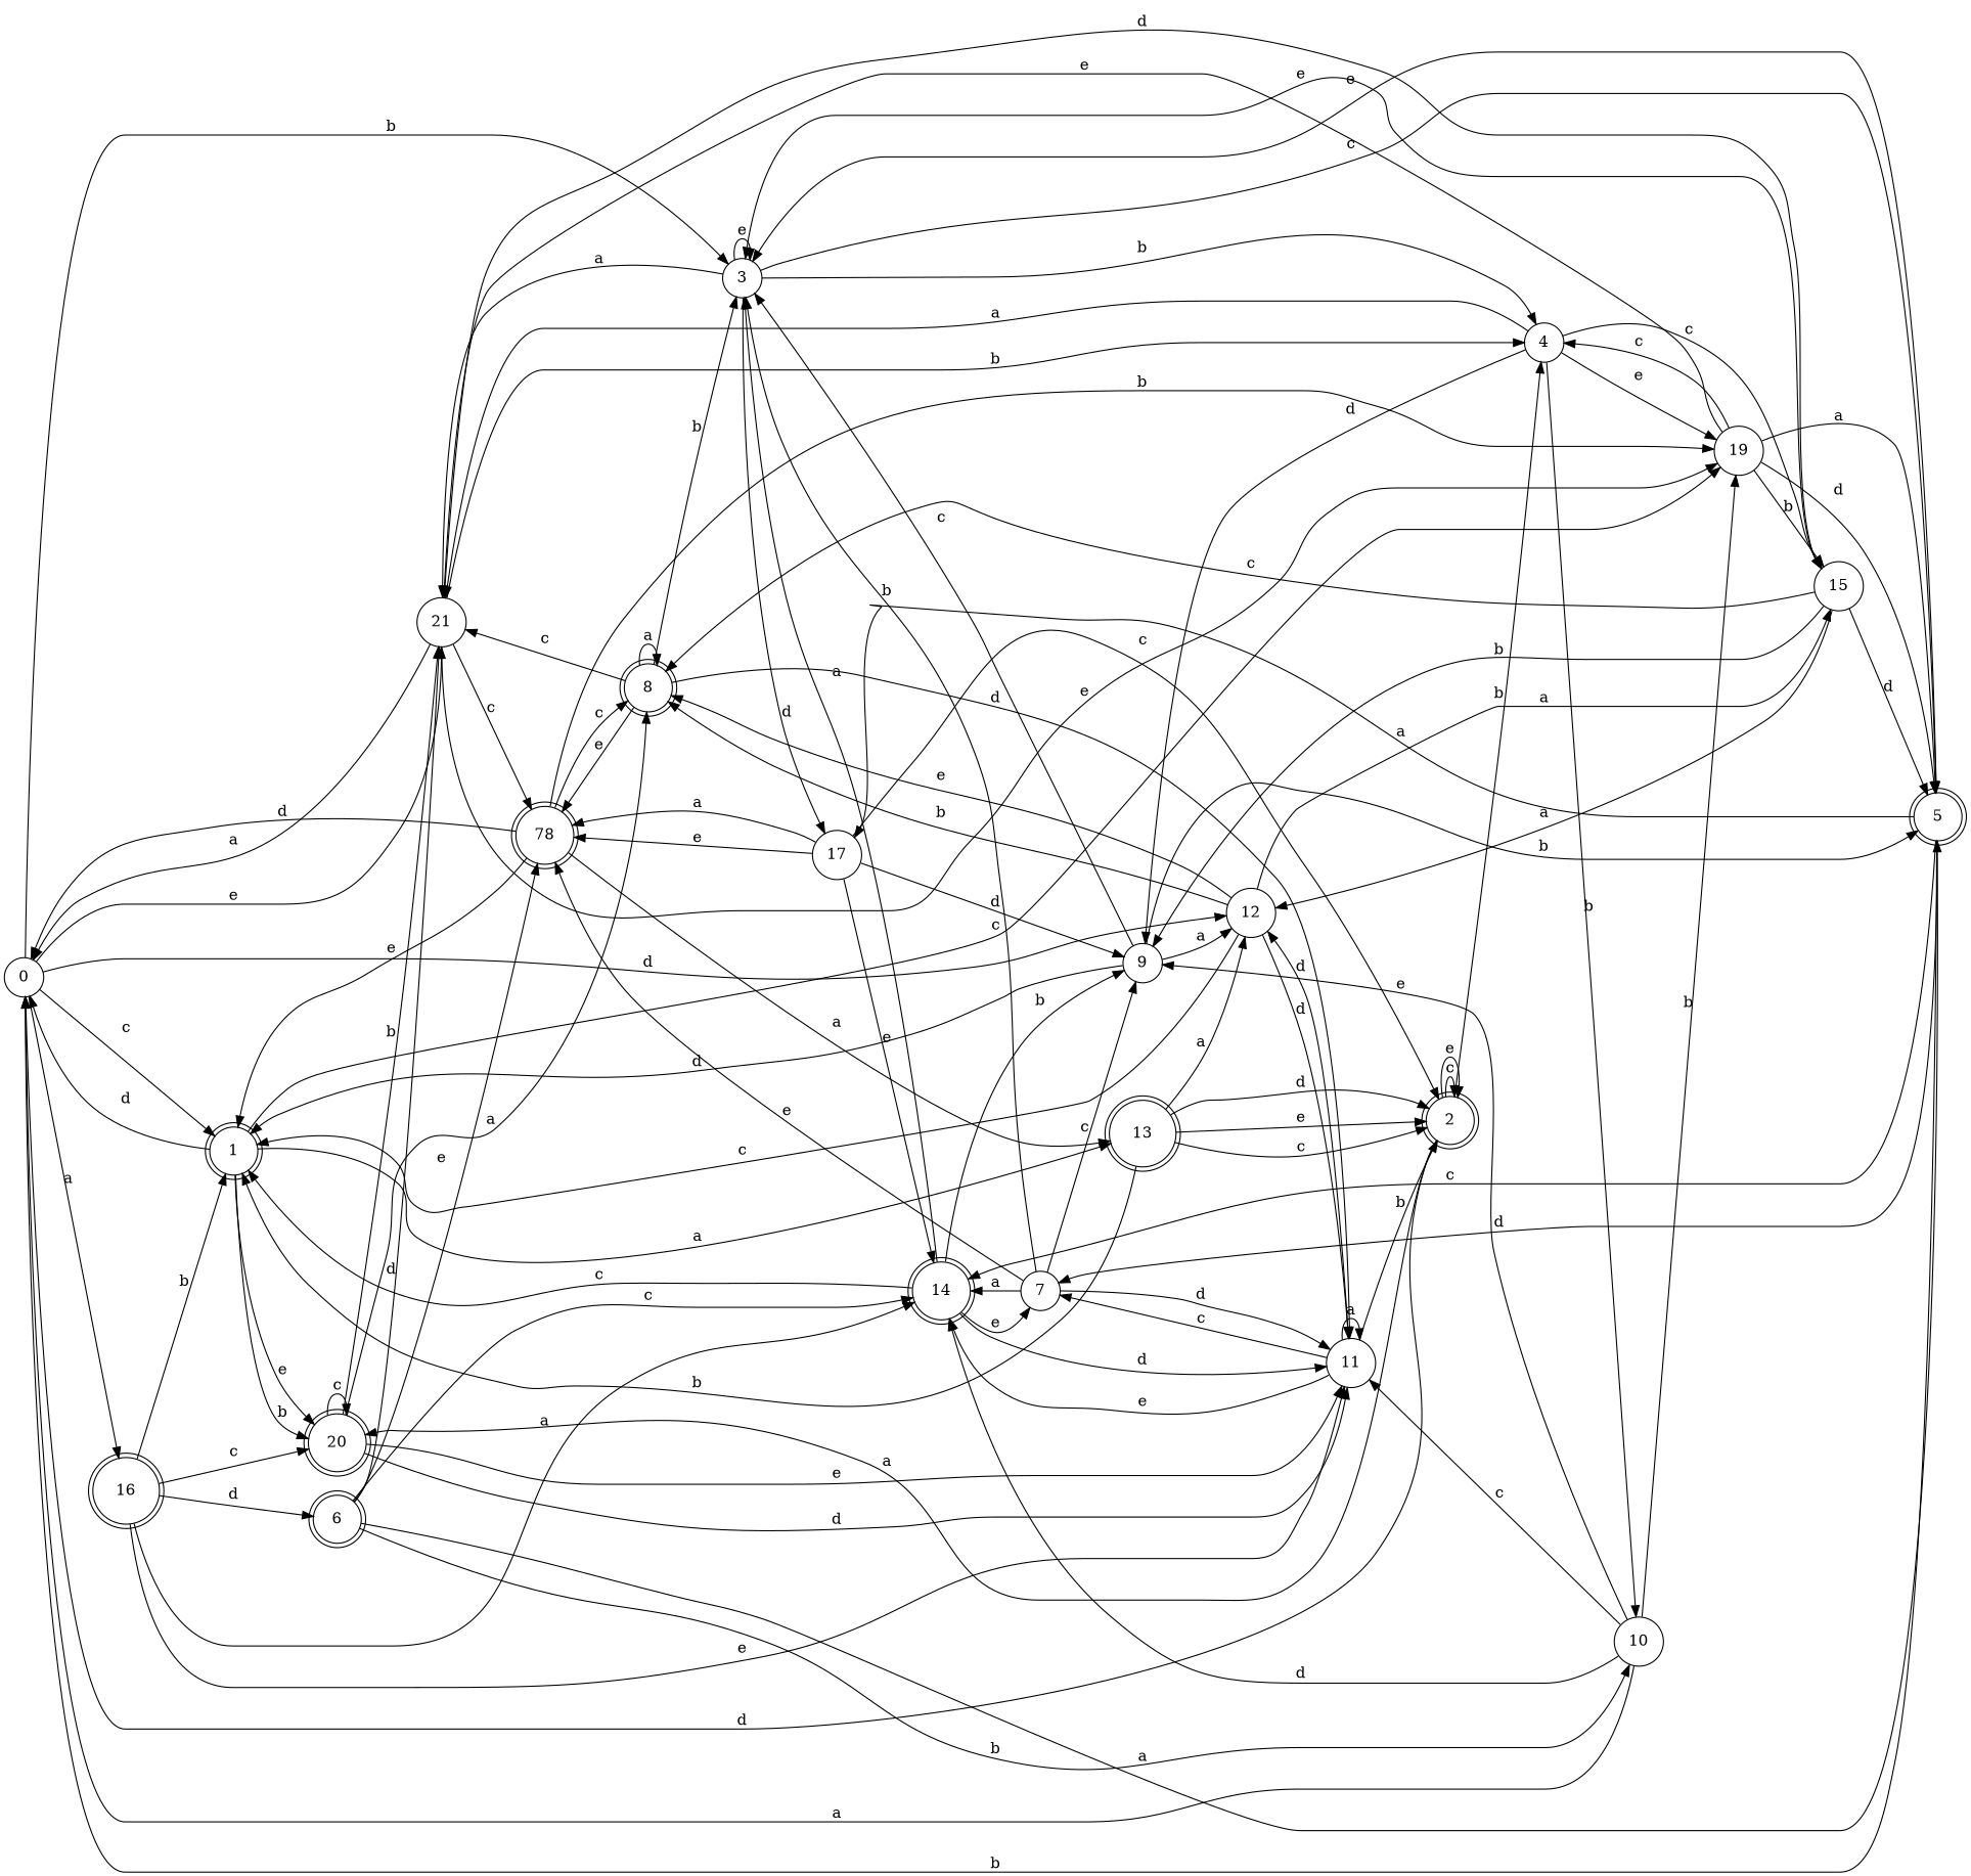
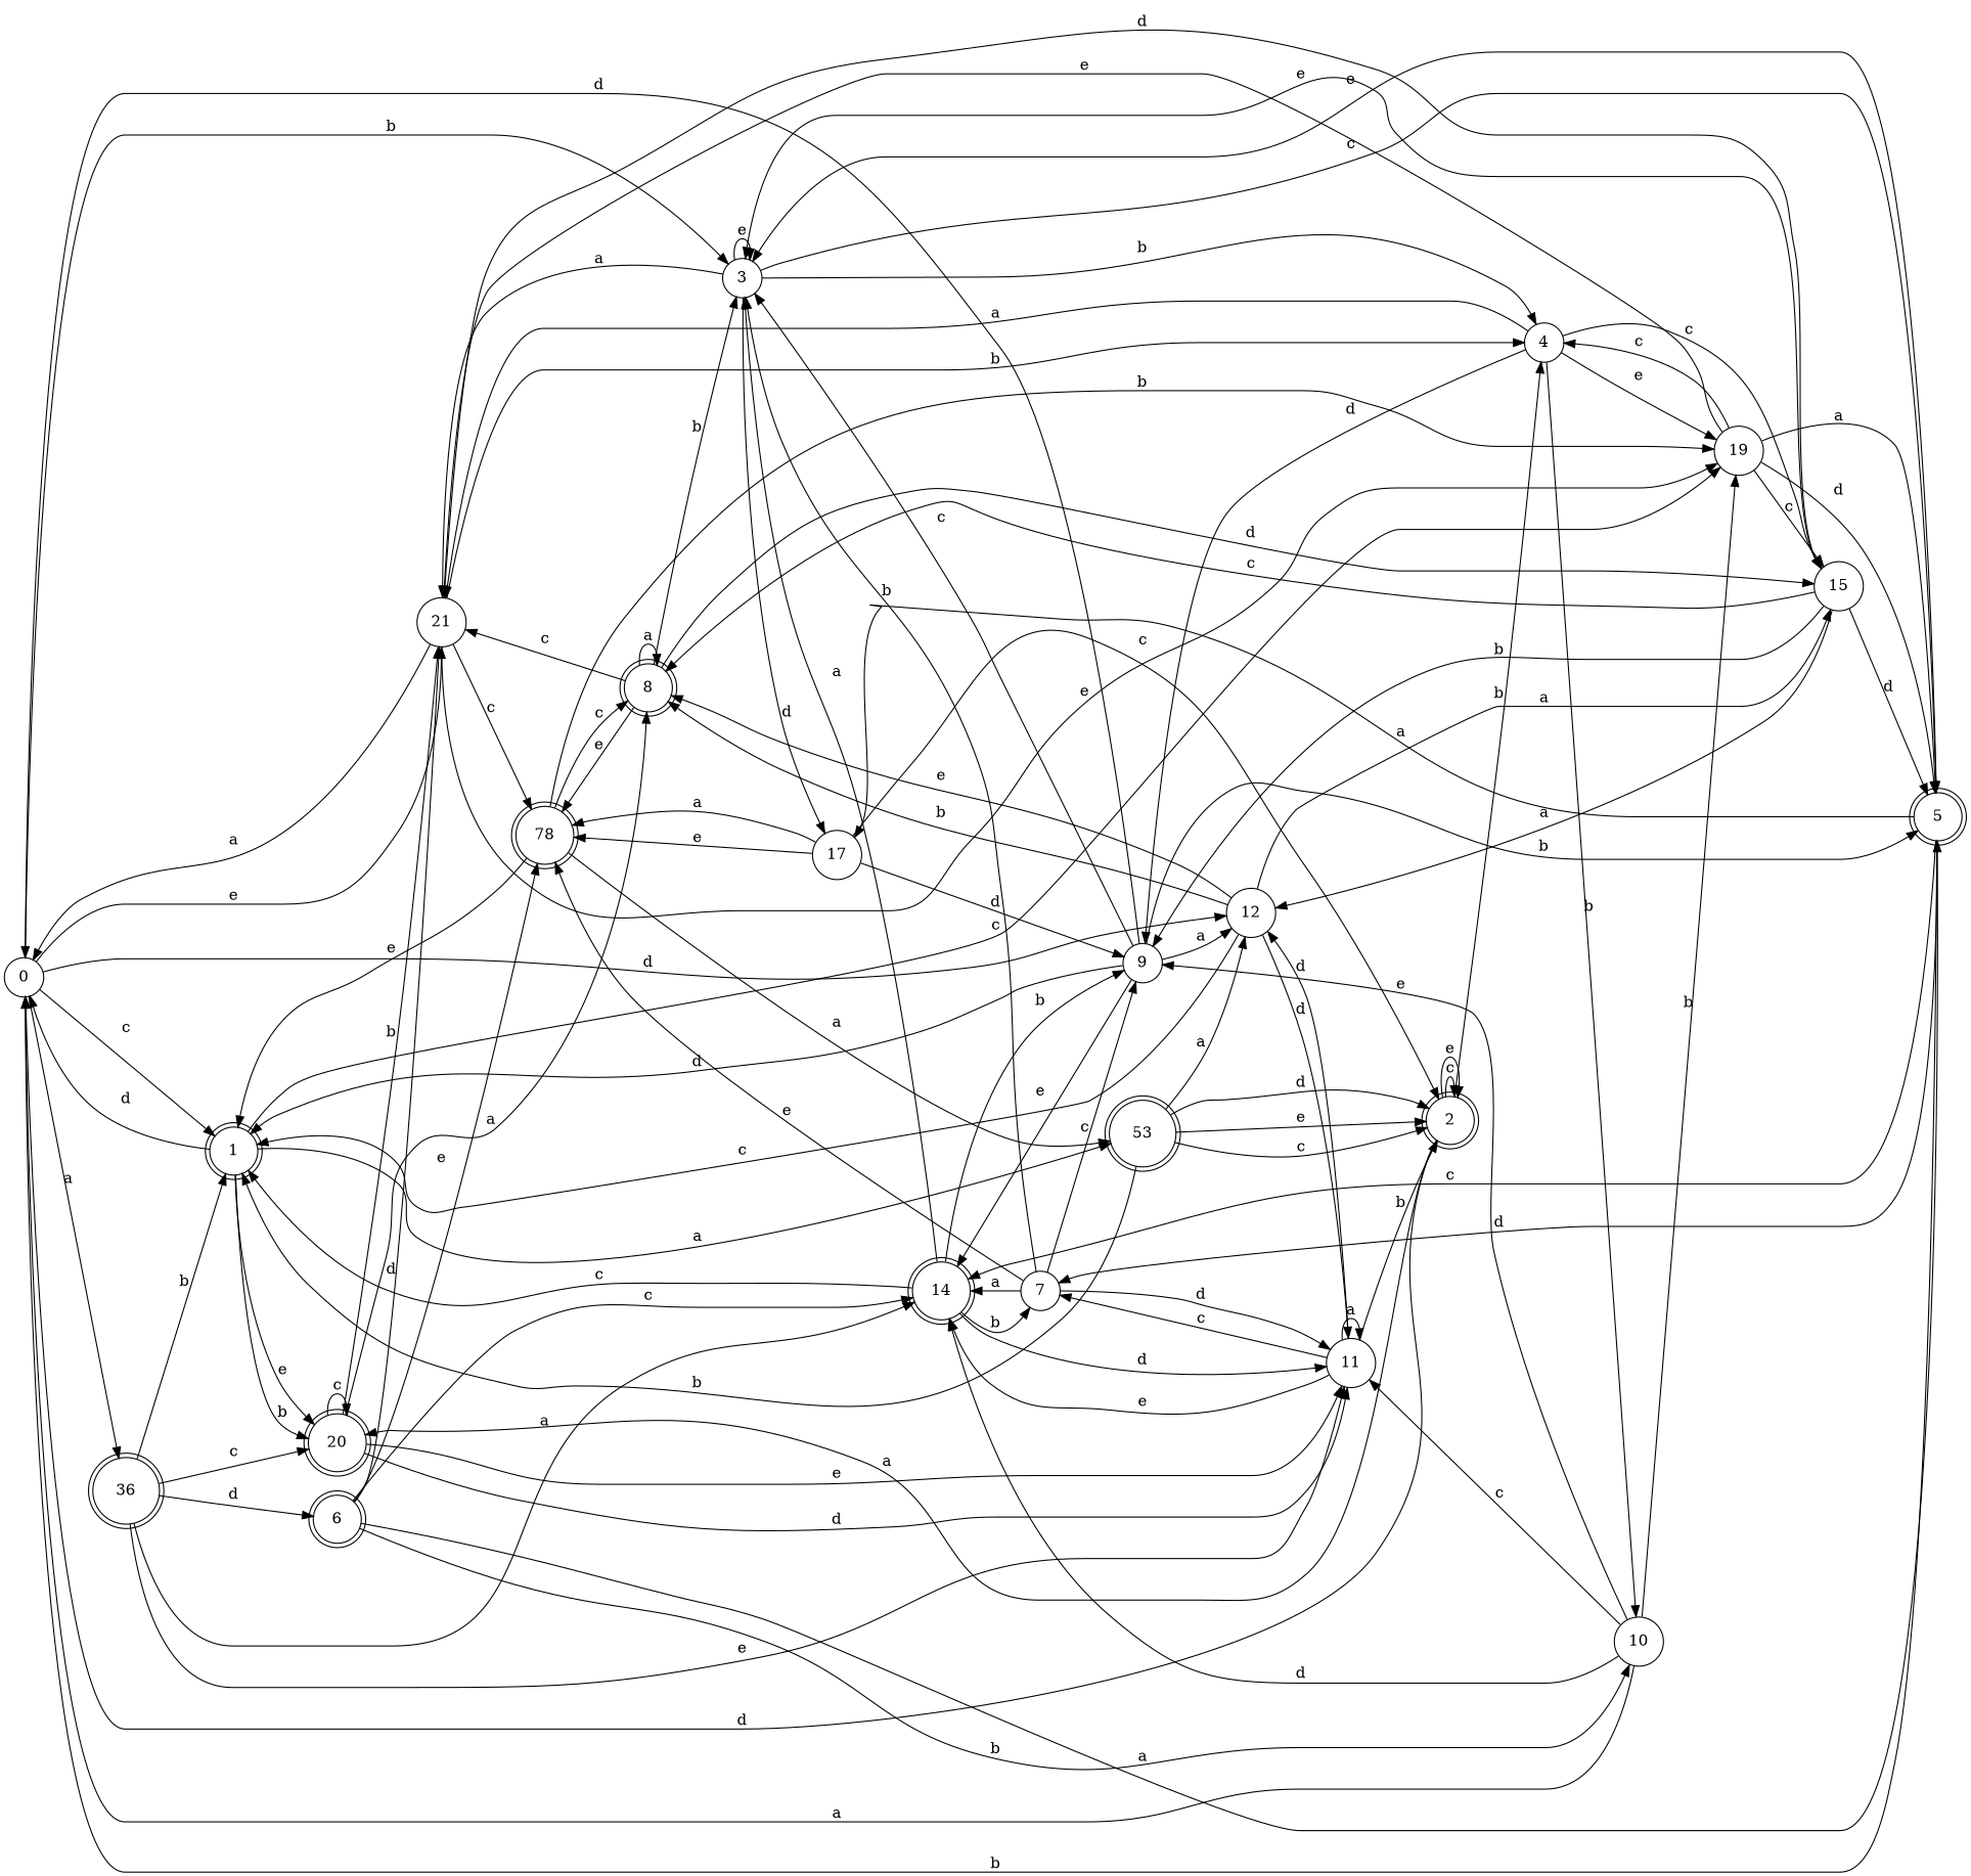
  digraph {
    rankdir=LR
    node [color=black fillcolor=white shape=circle style=filled]
    n1 [label=0]
    n2 [label=1 shape=doublecircle style="rounded,filled"]
    n3 [label=3]
    n4 [label=12]
-   n5 [label=16 shape=doublecircle style="rounded,filled"]
+   n5 [label=36 shape=doublecircle style="rounded,filled"]
    n6 [label=21]
-   n7 [label=13 shape=doublecircle style="rounded,filled"]
+   n7 [label=53 shape=doublecircle style="rounded,filled"]
    n8 [label=19]
    n9 [label=20 shape=doublecircle style="rounded,filled"]
    n10 [label=4]
    n11 [label=5 shape=doublecircle style="rounded,filled"]
    n12 [label=17]
    n13 [label=15]
    n14 [label=11]
    n15 [label=8 shape=doublecircle style="rounded,filled"]
    n16 [label=14 shape=doublecircle style="rounded,filled"]
    n17 [label=6 shape=doublecircle style="rounded,filled"]
    n18 [label=78 shape=doublecircle style="rounded,filled"]
    n19 [label=2 shape=doublecircle style="rounded,filled"]
    n20 [label=9]
    n21 [label=10]
    n22 [label=7]
    n1 -> n2 [label=c]
    n1 -> n3 [label=b]
    n1 -> n4 [label=d]
    n1 -> n5 [label=a]
    n1 -> n6 [label=e]
    n2 -> n1 [label=d]
    n2 -> n7 [label=a]
    n2 -> n8 [label=c]
    n2 -> n9 [label=b]
    n2 -> n9 [label=e]
    n3 -> n3 [label=e]
    n3 -> n6 [label=a]
    n3 -> n10 [label=b]
    n3 -> n11 [label=c]
    n3 -> n12 [label=d]
    n4 -> n2 [label=c]
    n4 -> n13 [label=a]
    n4 -> n14 [label=d]
    n4 -> n15 [label=b]
    n4 -> n15 [label=e]
    n5 -> n2 [label=b]
    n5 -> n9 [label=c]
    n5 -> n14 [label=e]
    n5 -> n16 [label=a]
    n5 -> n17 [label=d]
    n6 -> n1 [label=a]
    n6 -> n8 [label=e]
    n6 -> n10 [label=b]
    n6 -> n13 [label=d]
    n6 -> n18 [label=c]
    n7 -> n2 [label=b]
    n7 -> n4 [label=a]
    n7 -> n19 [label=c]
    n7 -> n19 [label=d]
    n7 -> n19 [label=e]
    n8 -> n6 [label=e]
    n8 -> n10 [label=c]
    n8 -> n11 [label=a]
    n8 -> n11 [label=d]
-   n8 -> n13 [label=b]
+   n8 -> n13 [label=c]
    n9 -> n6 [label=b]
    n9 -> n9 [label=c]
    n9 -> n14 [label=d]
    n9 -> n14 [label=e]
    n9 -> n15 [label=a]
    n10 -> n6 [label=a]
    n10 -> n8 [label=e]
    n10 -> n13 [label=c]
    n10 -> n20 [label=d]
    n10 -> n21 [label=b]
    n11 -> n1 [label=b]
    n11 -> n3 [label=e]
    n11 -> n12 [label=a]
    n11 -> n16 [label=c]
    n11 -> n22 [label=d]
    n12 -> n18 [label=a]
    n12 -> n18 [label=e]
    n12 -> n19 [label=c]
    n12 -> n20 [label=d]
    n13 -> n3 [label=e]
    n13 -> n4 [label=a]
    n13 -> n11 [label=d]
    n13 -> n15 [label=c]
    n13 -> n20 [label=b]
    n14 -> n4 [label=d]
    n14 -> n14 [label=a]
    n14 -> n16 [label=e]
    n14 -> n19 [label=b]
    n14 -> n22 [label=c]
    n15 -> n3 [label=b]
    n15 -> n6 [label=c]
-   n15 -> n14 [label=d]
+   n15 -> n13 [label=d]
    n15 -> n15 [label=a]
    n15 -> n18 [label=e]
    n16 -> n2 [label=c]
    n16 -> n3 [label=a]
    n16 -> n14 [label=d]
    n16 -> n20 [label=b]
-   n16 -> n22 [label=e]
+   n16 -> n22 [label=b]
    n17 -> n6 [label=d]
    n17 -> n11 [label=a]
    n17 -> n16 [label=c]
    n17 -> n18 [label=e]
    n17 -> n21 [label=b]
-   n18 -> n1 [label=d]
+   n20 -> n1 [label=d]
    n18 -> n2 [label=e]
    n18 -> n7 [label=a]
    n18 -> n8 [label=b]
    n18 -> n15 [label=c]
    n19 -> n1 [label=d]
    n19 -> n9 [label=a]
    n19 -> n10 [label=b]
    n19 -> n19 [label=c]
    n19 -> n19 [label=e]
    n20 -> n2 [label=d]
    n20 -> n3 [label=c]
    n20 -> n4 [label=a]
    n20 -> n11 [label=b]
-   n12 -> n16 [label=e]
+   n20 -> n16 [label=e]
    n21 -> n1 [label=a]
    n21 -> n8 [label=b]
    n21 -> n14 [label=c]
    n21 -> n16 [label=d]
    n21 -> n20 [label=e]
    n22 -> n3 [label=b]
    n22 -> n14 [label=d]
    n22 -> n16 [label=a]
    n22 -> n18 [label=e]
    n22 -> n20 [label=c]
  }
